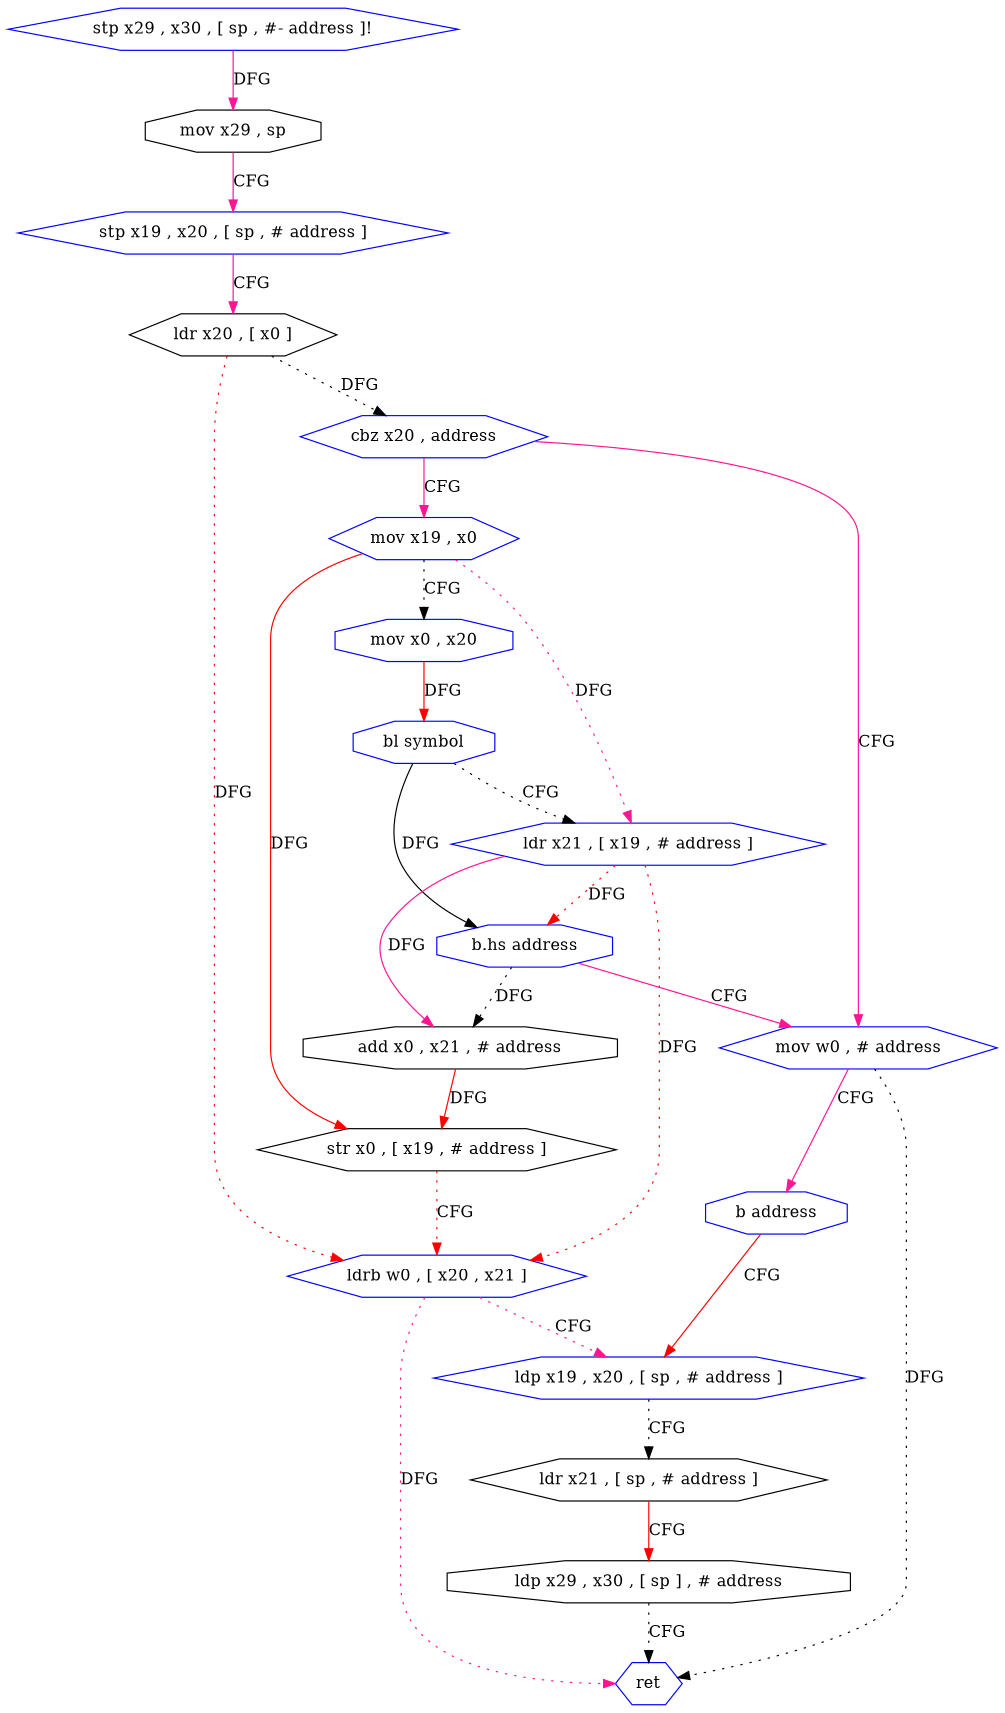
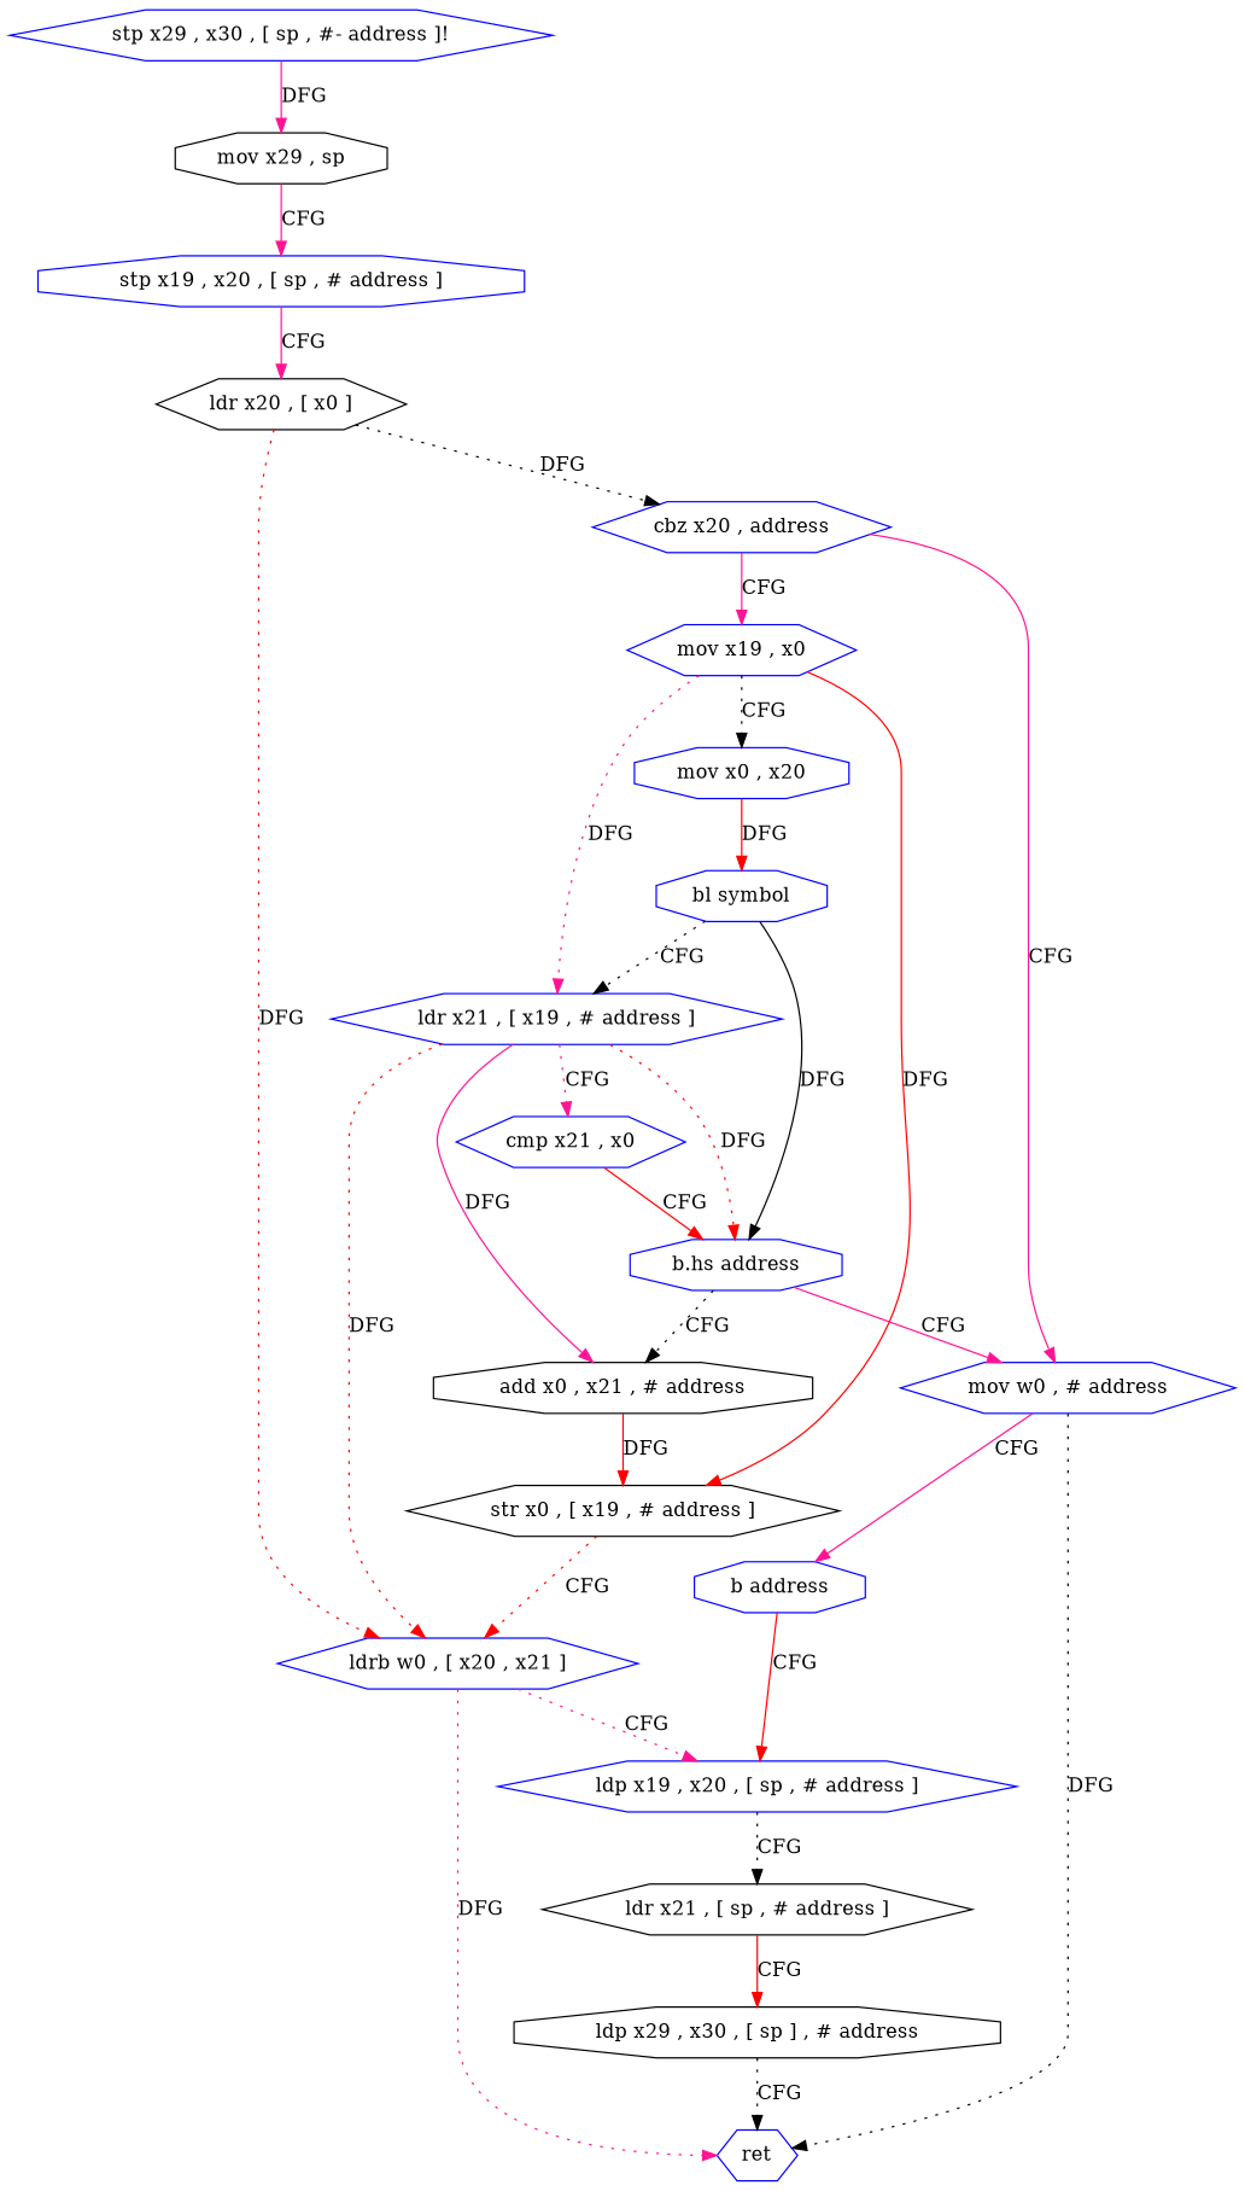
  digraph {
    fontname="DejaVu Serif"
    node [color=blue fontname="DejaVu Serif" shape=hexagon]
    edge [color=deeppink fontname="DejaVu Serif" style=solid]
    n1 [label="stp x29 , x30 , [ sp , #- address ]!"]
    n2 [color=black label="mov x29 , sp" shape=octagon]
-   n3 [label="stp x19 , x20 , [ sp , # address ]"]
+   n3 [label="stp x19 , x20 , [ sp , # address ]" shape=octagon]
    n4 [color=black label="ldr x20 , [ x0 ]"]
    n5 [label="cbz x20 , address"]
    n6 [label="ldrb w0 , [ x20 , x21 ]"]
    n7 [label="mov w0 , # address"]
    n8 [label="mov x19 , x0"]
    n9 [label="mov x0 , x20" shape=octagon]
    n10 [label="bl symbol" shape=octagon]
    n11 [label=ret]
    n12 [label="ldp x19 , x20 , [ sp , # address ]"]
    n13 [label="b address" shape=octagon]
    n14 [label="ldr x21 , [ x19 , # address ]"]
    n15 [color=black label="str x0 , [ x19 , # address ]"]
    n16 [label="b.hs address" shape=octagon]
+   n17 [label="cmp x21 , x0"]
    n18 [color=black label="add x0 , x21 , # address" shape=octagon]
    n19 [color=black label="ldr x21 , [ sp , # address ]"]
    n20 [color=black label="ldp x29 , x30 , [ sp ] , # address" shape=octagon]
    n1 -> n2 [label=DFG]
    n2 -> n3 [label=CFG]
    n3 -> n4 [label=CFG]
    n4 -> n5 [color=black label=DFG style=dotted]
    n4 -> n6 [color=red label=DFG style=dotted]
    n5 -> n7 [label=CFG]
    n5 -> n8 [label=CFG]
    n6 -> n11 [label=DFG style=dotted]
    n6 -> n12 [label=CFG style=dotted]
    n7 -> n11 [color=black label=DFG style=dotted]
    n7 -> n13 [label=CFG]
    n8 -> n9 [color=black label=CFG style=dotted]
    n8 -> n14 [label=DFG style=dotted]
    n8 -> n15 [color=red label=DFG]
    n9 -> n10 [color=red label=DFG]
    n10 -> n14 [color=black label=CFG style=dotted]
    n10 -> n16 [color=black label=DFG]
    n12 -> n19 [color=black label=CFG style=dotted]
    n13 -> n12 [color=red label=CFG]
    n14 -> n6 [color=red label=DFG style=dotted]
    n14 -> n16 [color=red label=DFG style=dotted]
+   n14 -> n17 [label=CFG style=dotted]
    n14 -> n18 [label=DFG]
    n15 -> n6 [color=red label=CFG style=dotted]
    n16 -> n7 [label=CFG]
-   n16 -> n18 [color=black label=DFG style=dotted]
+   n16 -> n18 [color=black label=CFG style=dotted]
+   n17 -> n16 [color=red label=CFG]
    n18 -> n15 [color=red label=DFG]
    n19 -> n20 [color=red label=CFG]
    n20 -> n11 [color=black label=CFG style=dotted]
  }
